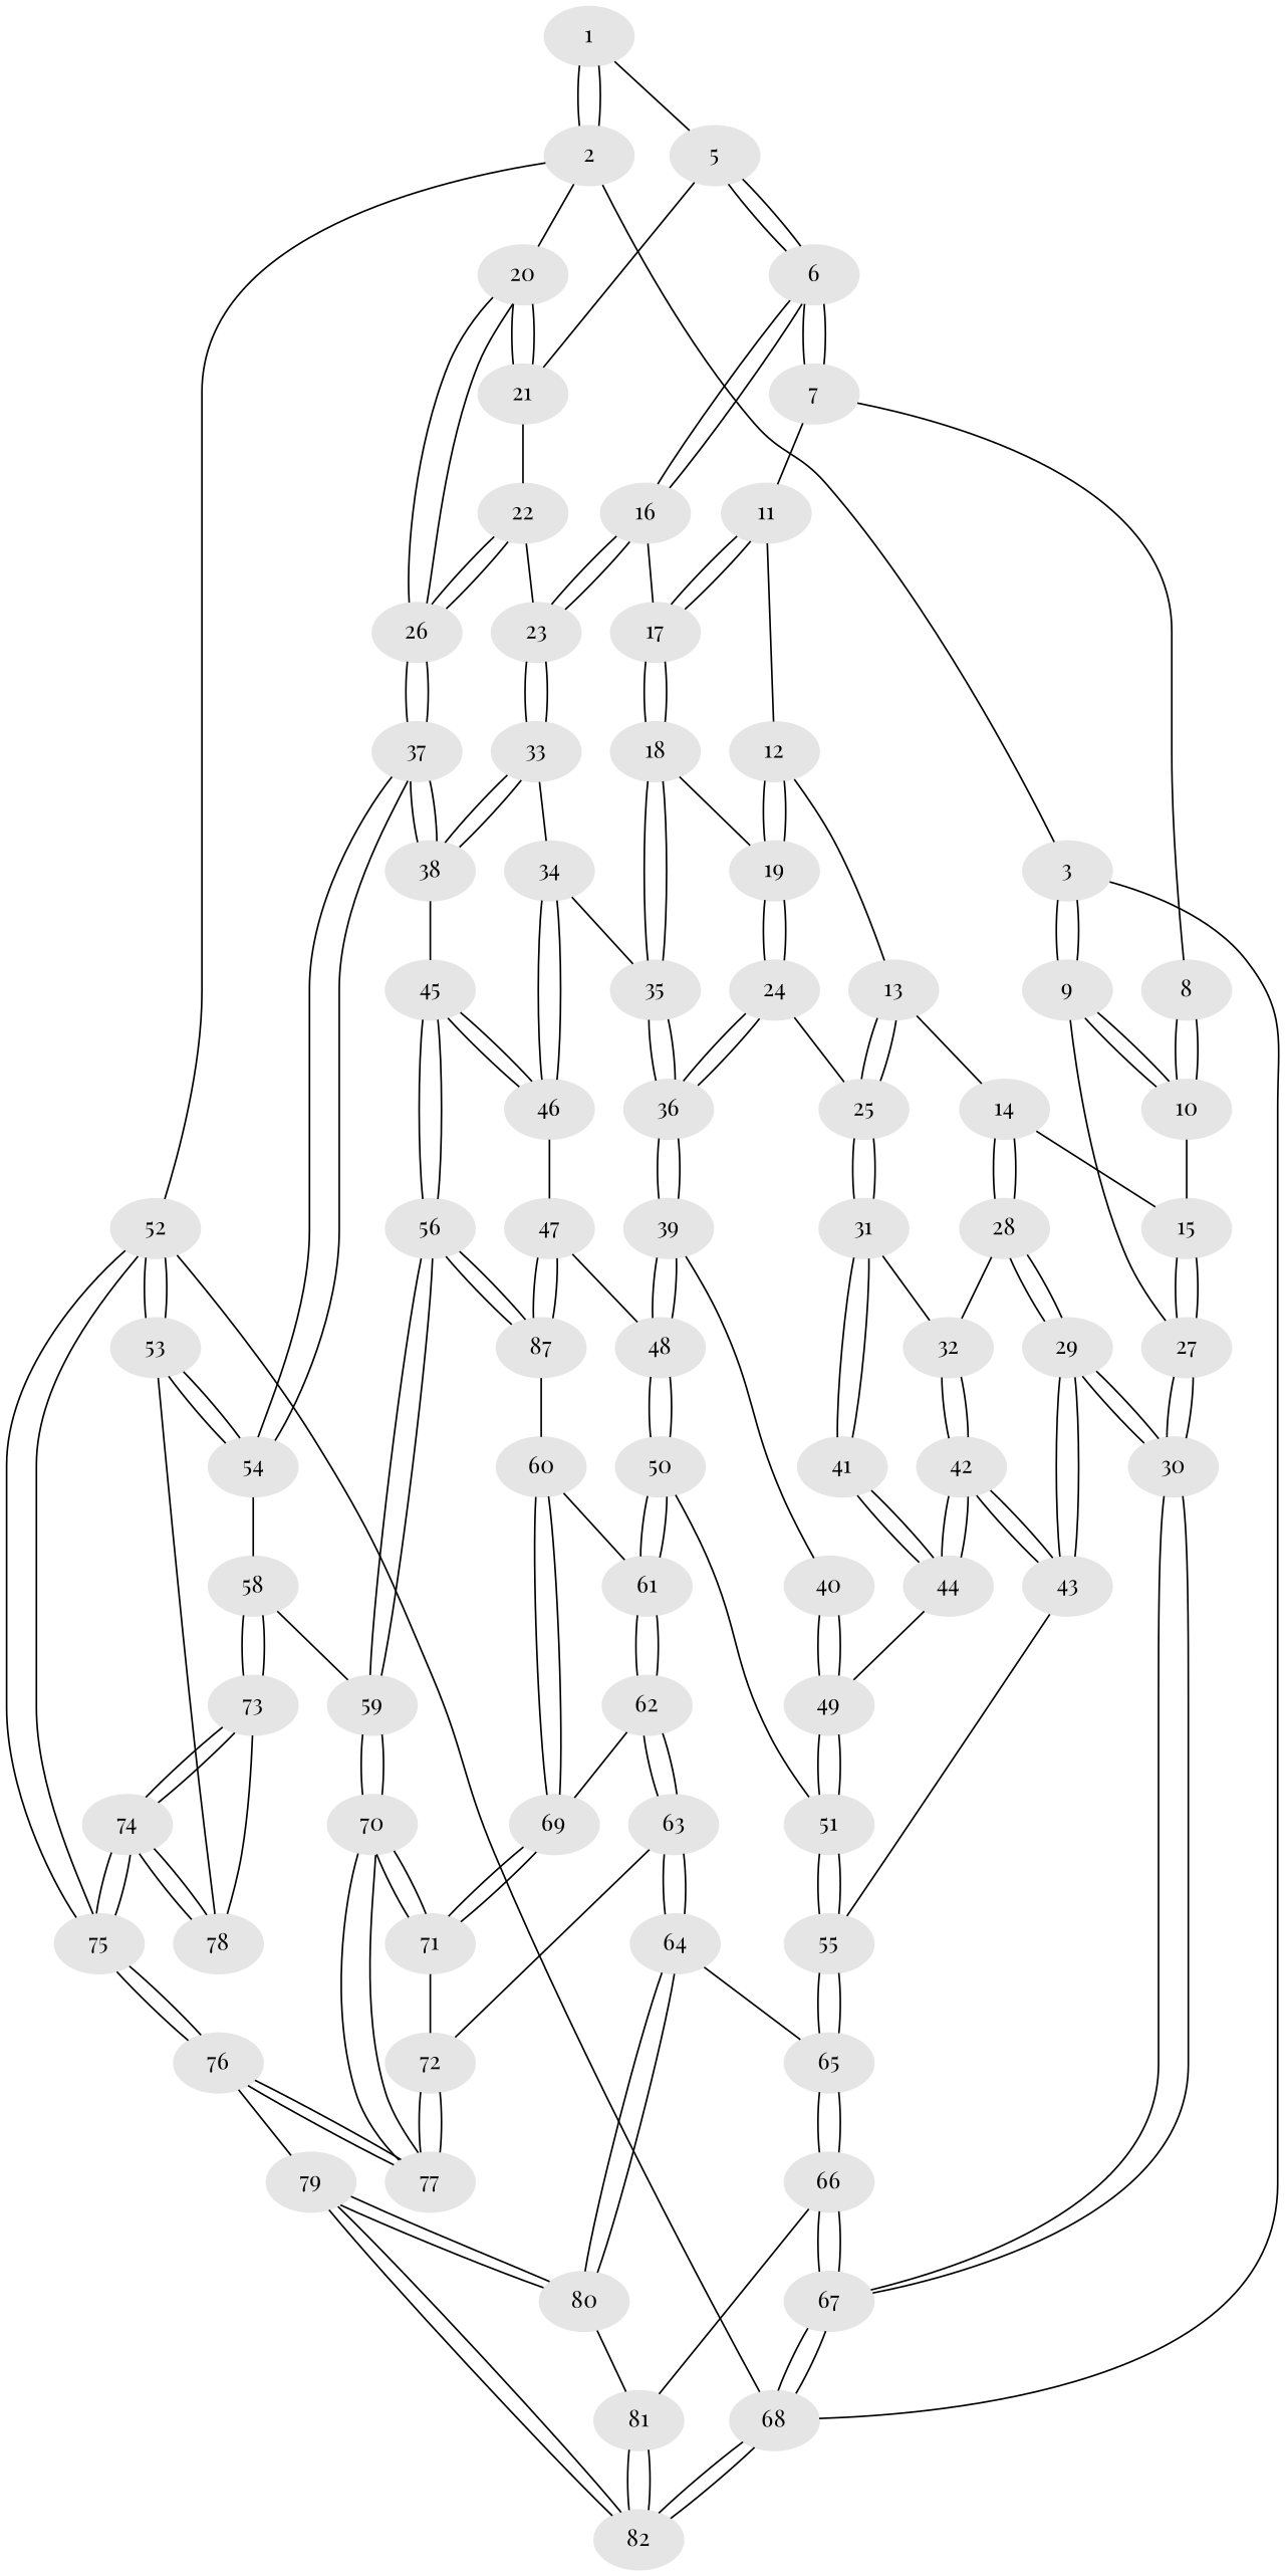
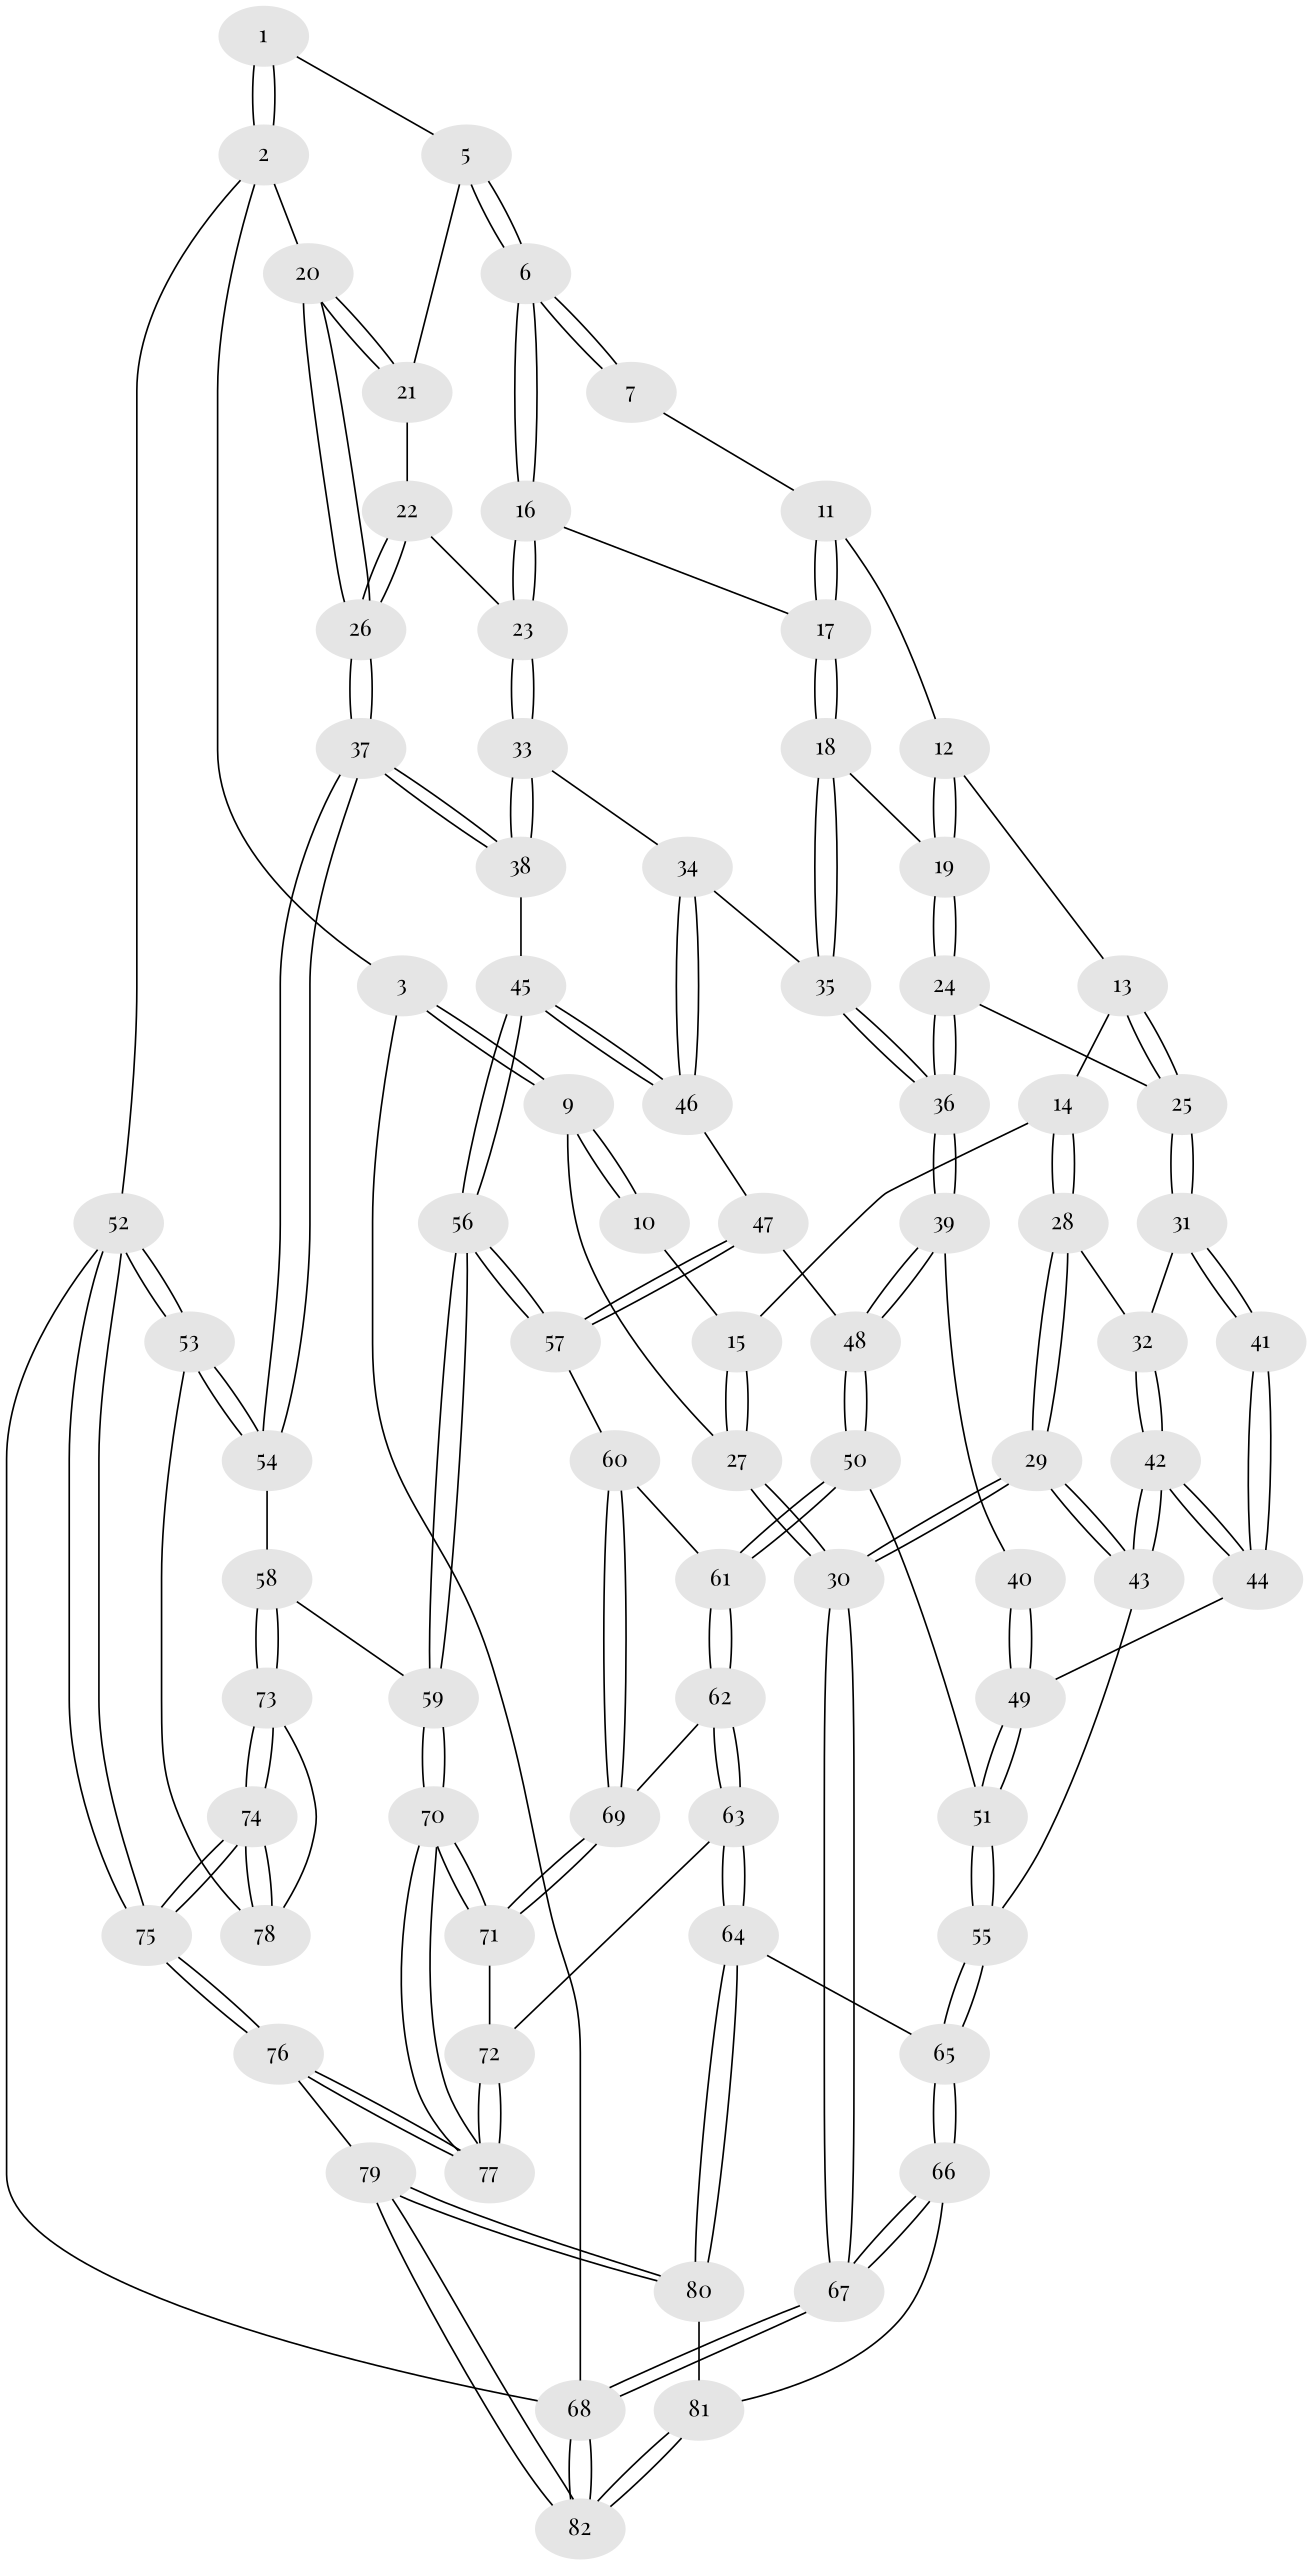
  graph {
    fontname="Playfair Display"
    node [color=gray90 fontname="Playfair Display" style=filled]
    edge [fontname="Playfair Display"]
    1
    2
    5
    3
    20
    52
    6
    21
    9
    68
    26
    53
    75
    10
    27
    82
-   8
    7
    16
    22
    11
    17
    23
    12
    15
    30
    13
    19
    18
    14
    25
    24
    28
    31
    29
    32
    33
    35
    36
    37
    34
    38
    39
    41
    54
    67
    43
    42
    55
    44
    46
    45
    47
    40
    48
    58
    56
    49
    50
    51
    65
-   57 [label=87]
+   57
    59
    60
    61
    62
    78
    76
    73
    66
    70
    69
    74
    71
    77
    63
    64
    72
    80
    81
    79
    1 -- 2
    1 -- 2
    1 -- 5
    2 -- 3
    2 -- 20
    2 -- 52
    5 -- 6
    5 -- 6
    5 -- 21
    3 -- 9
    3 -- 9
    3 -- 68
    20 -- 21
    20 -- 21
    20 -- 26
    20 -- 26
    52 -- 68
    52 -- 53
    52 -- 53
    52 -- 75
    52 -- 75
    6 -- 7
    6 -- 7
    6 -- 16
    6 -- 16
    21 -- 22
    9 -- 10
    9 -- 10
    9 -- 27
    68 -- 82
    68 -- 82
    26 -- 37
    26 -- 37
    53 -- 54
    53 -- 54
    53 -- 78
    75 -- 76
    75 -- 76
    10 -- 15
    27 -- 30
    27 -- 30
-   8 -- 10
-   8 -- 10
-   7 -- 8
    7 -- 11
    16 -- 17
    16 -- 23
    16 -- 23
    22 -- 26
    22 -- 26
    22 -- 23
    11 -- 17
    11 -- 17
    11 -- 12
    17 -- 18
    17 -- 18
    23 -- 33
    23 -- 33
    12 -- 13
    12 -- 19
    12 -- 19
    15 -- 27
    15 -- 27
    30 -- 67
    30 -- 67
    13 -- 14
    13 -- 25
    13 -- 25
    19 -- 24
    19 -- 24
    18 -- 19
    18 -- 35
    18 -- 35
    14 -- 15
    14 -- 28
    14 -- 28
    25 -- 31
    25 -- 31
    24 -- 25
    24 -- 36
    24 -- 36
    28 -- 29
    28 -- 29
    28 -- 32
    31 -- 32
    31 -- 41
    31 -- 41
    29 -- 30
    29 -- 30
    29 -- 43
    29 -- 43
    32 -- 42
    32 -- 42
    33 -- 34
    33 -- 38
    33 -- 38
    35 -- 36
    35 -- 36
    36 -- 39
    36 -- 39
    37 -- 38
    37 -- 38
    37 -- 54
    37 -- 54
    34 -- 35
    34 -- 46
    34 -- 46
    38 -- 45
    39 -- 40
    39 -- 48
    39 -- 48
    41 -- 44
    41 -- 44
    54 -- 58
    67 -- 68
    67 -- 68
    43 -- 55
    42 -- 43
    42 -- 43
    42 -- 44
    42 -- 44
    55 -- 65
    55 -- 65
    44 -- 49
    46 -- 47
    45 -- 46
    45 -- 46
    45 -- 56
    45 -- 56
    47 -- 48
    47 -- 57
    47 -- 57
    40 -- 49
    40 -- 49
    48 -- 50
    48 -- 50
    58 -- 59
    58 -- 73
    58 -- 73
    56 -- 57
    56 -- 57
    56 -- 59
    56 -- 59
    49 -- 51
    49 -- 51
    50 -- 51
    50 -- 61
    50 -- 61
    51 -- 55
    51 -- 55
    65 -- 66
    65 -- 66
    57 -- 60
    59 -- 70
    59 -- 70
    60 -- 61
    60 -- 69
    60 -- 69
    61 -- 62
    61 -- 62
    62 -- 69
    62 -- 63
    62 -- 63
    76 -- 77
    76 -- 77
    76 -- 79
    73 -- 78
    73 -- 74
    73 -- 74
    66 -- 67
    66 -- 67
    66 -- 81
    70 -- 71
    70 -- 71
    70 -- 77
    70 -- 77
    69 -- 71
    69 -- 71
    74 -- 75
    74 -- 75
    74 -- 78
    74 -- 78
    71 -- 72
    63 -- 64
    63 -- 64
    63 -- 72
    64 -- 65
    64 -- 80
    64 -- 80
    72 -- 77
    72 -- 77
    80 -- 81
    81 -- 82
    81 -- 82
    79 -- 82
    79 -- 82
    79 -- 80
    79 -- 80
  }
